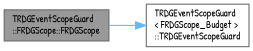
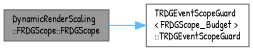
  digraph {
    rankdir=LR
    fontname="Patrick Hand"
    node [fontname="Patrick Hand" fontsize=10 shape=box style=filled]
-   n1 [color=gray40 fillcolor=grey60 fontcolor=black height=0.2 label="TRDGEventScopeGuard\l::FRDGScope::FRDGScope" width=0.4]
+   n1 [color=gray40 fillcolor=grey60 fontcolor=black height=0.2 label="DynamicRenderScaling\l::FRDGScope::FRDGScope" width=0.4]
    n2 [color=grey40 fillcolor=white height=0.2 label="TRDGEventScopeGuard\l\< FRDGScope_Budget \>\l::TRDGEventScopeGuard" width=0.4]
    n1 -> n2 [color=steelblue1 fontname="Patrick Hand" fontsize=10 labelfontname=Helvetica labelfontsize=10 style=solid]
  }
